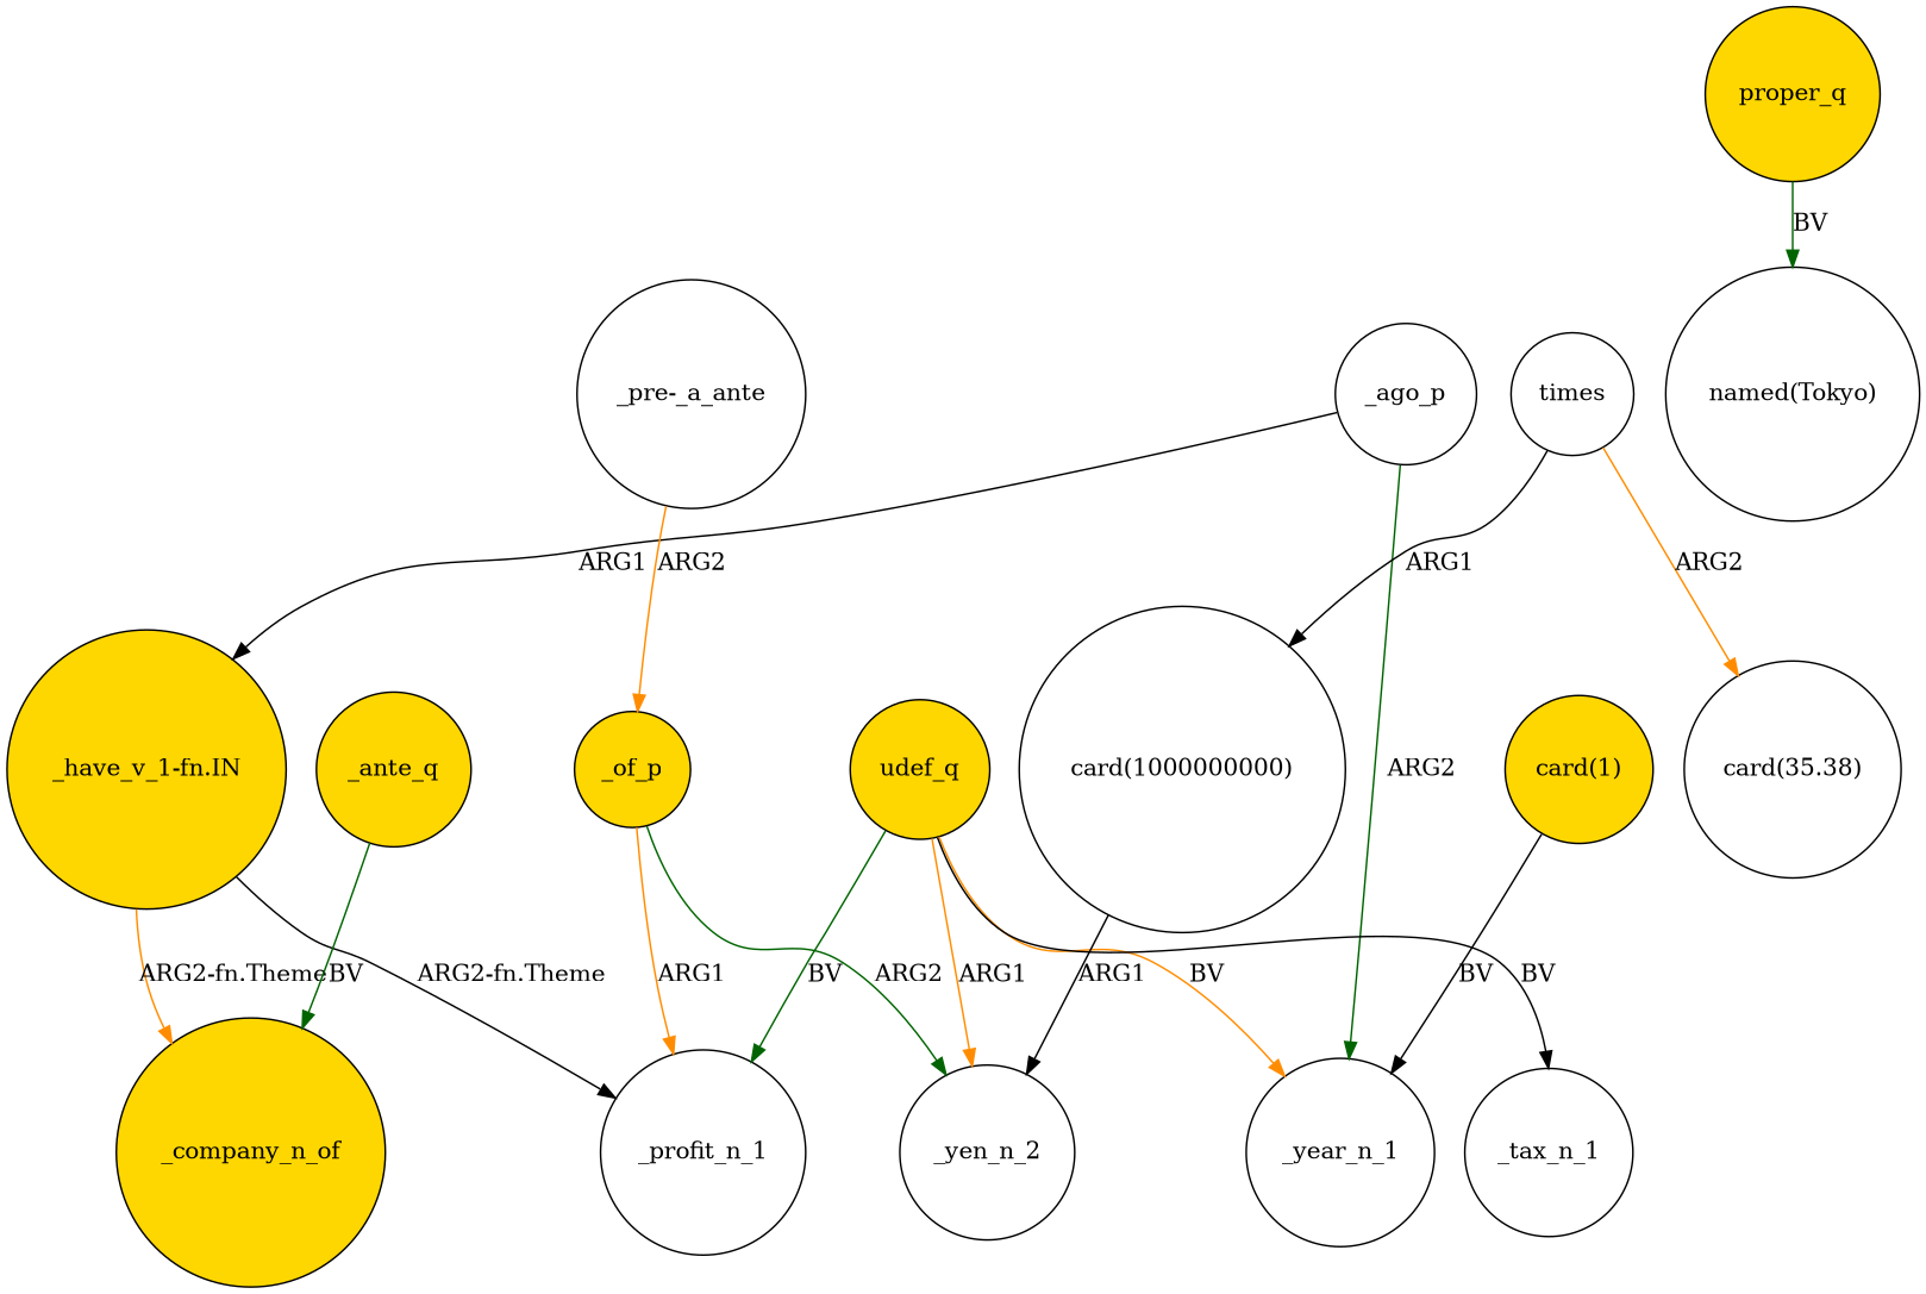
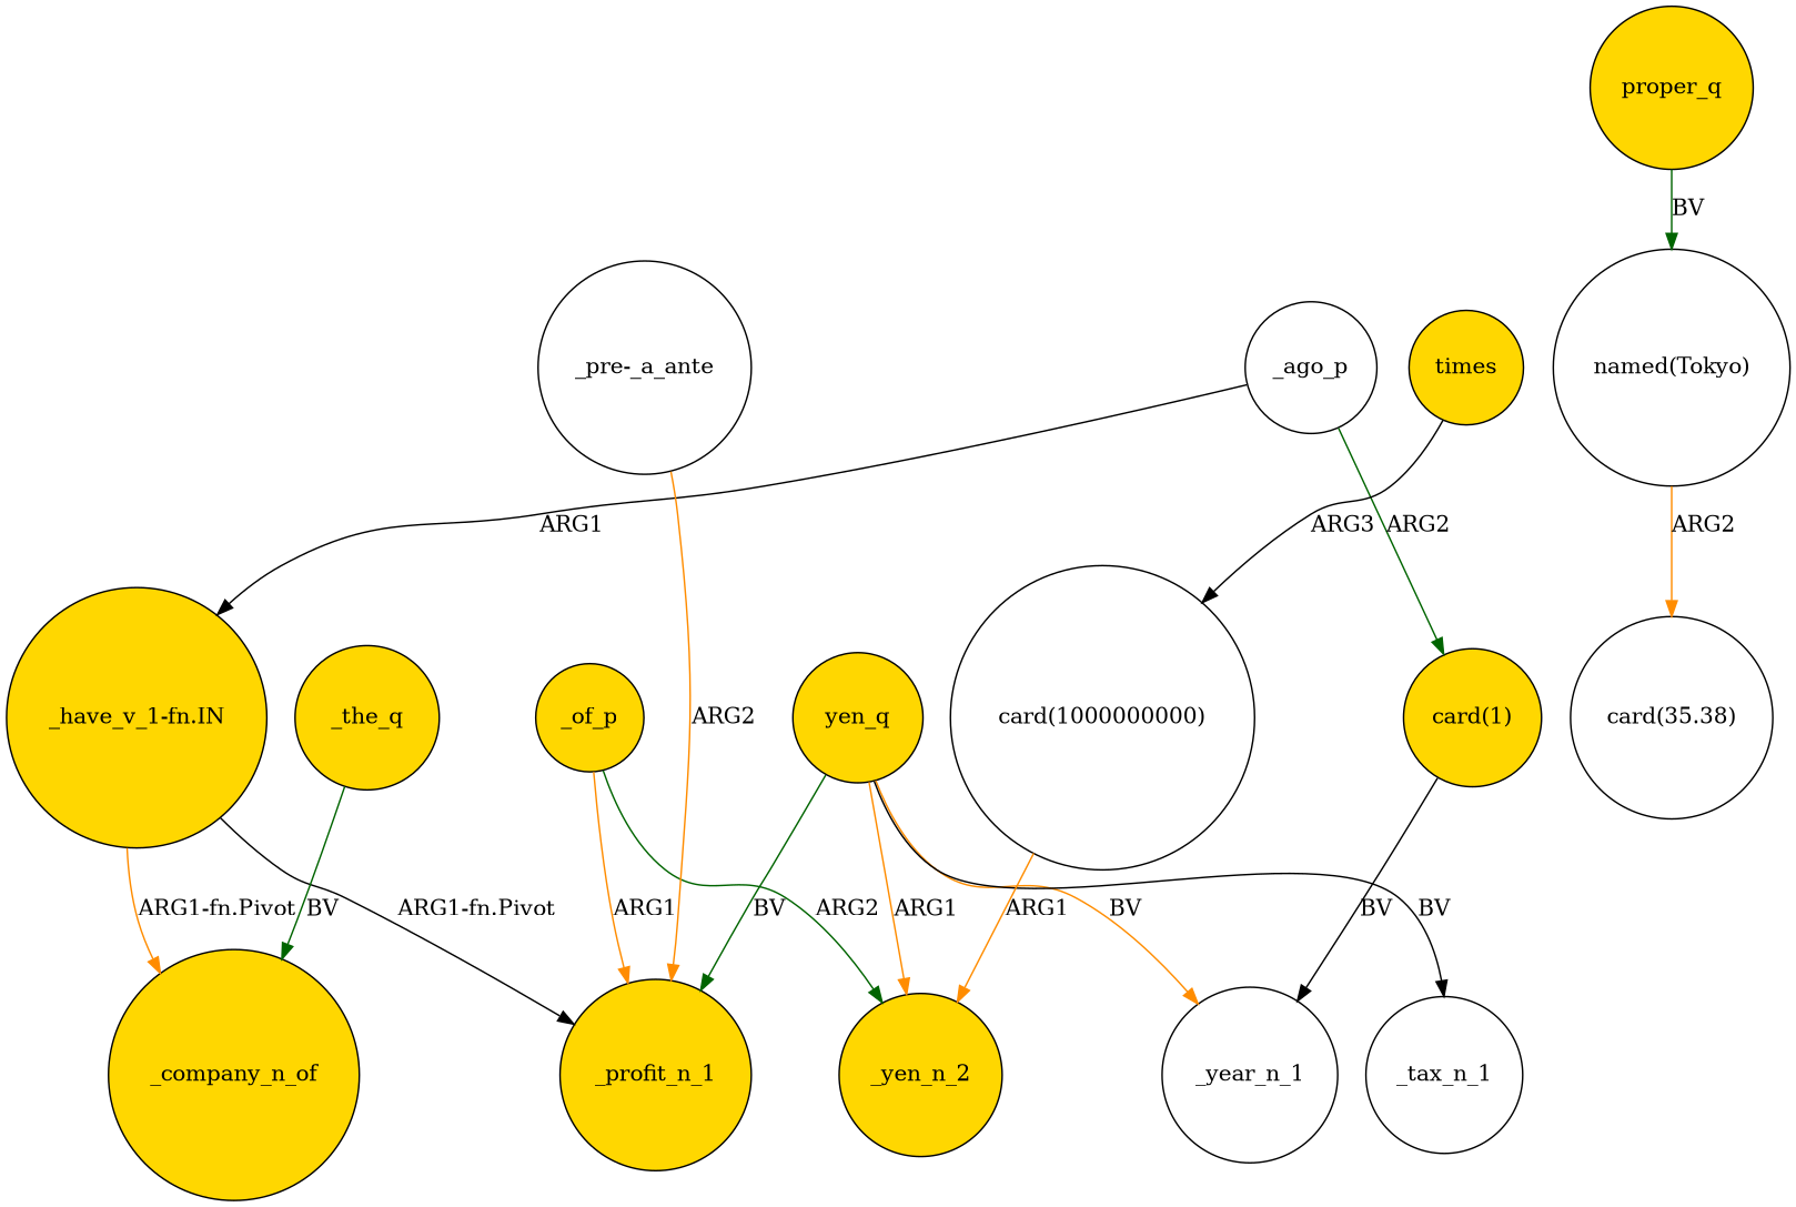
  digraph {
    node [fillcolor=white shape=circle style=filled]
    edge [color=darkorange]
    "_have_v_1-fn.IN" [fillcolor=gold]
    _company_n_of [fillcolor=gold]
-   _profit_n_1
+   _profit_n_1 [fillcolor=gold]
    _ago_p
    _year_n_1
    _of_p [fillcolor=gold]
-   _yen_n_2
-   udef_q [fillcolor=gold]
+   _yen_n_2 [fillcolor=gold]
+   udef_q [fillcolor=gold label=yen_q]
    _tax_n_1
    "card(1000000000)"
    "_pre-_a_ante"
    proper_q [fillcolor=gold]
    "named(Tokyo)"
-   _the_q [fillcolor=gold label=_ante_q]
-   times
+   _the_q [fillcolor=gold]
+   times [fillcolor=gold]
    "card(35.38)"
    "card(1)" [fillcolor=gold]
-   "_have_v_1-fn.IN" -> _company_n_of [label="ARG2-fn.Theme"]
-   "_have_v_1-fn.IN" -> _profit_n_1 [color=black label="ARG2-fn.Theme"]
+   "_have_v_1-fn.IN" -> _company_n_of [label="ARG1-fn.Pivot"]
+   "_have_v_1-fn.IN" -> _profit_n_1 [color=black label="ARG1-fn.Pivot"]
    _ago_p -> "_have_v_1-fn.IN" [color=black label=ARG1]
-   _ago_p -> _year_n_1 [color=darkgreen label=ARG2]
+   _ago_p -> "card(1)" [color=darkgreen label=ARG2]
    _of_p -> _profit_n_1 [label=ARG1]
    _of_p -> _yen_n_2 [color=darkgreen label=ARG2]
    udef_q -> _profit_n_1 [color=darkgreen label=BV]
    udef_q -> _year_n_1 [label=BV]
    udef_q -> _yen_n_2 [label=ARG1]
    udef_q -> _tax_n_1 [color=black label=BV]
-   "card(1000000000)" -> _yen_n_2 [color=black label=ARG1]
-   "_pre-_a_ante" -> _of_p [label=ARG2]
+   "card(1000000000)" -> _yen_n_2 [label=ARG1]
+   "_pre-_a_ante" -> _profit_n_1 [label=ARG2]
    proper_q -> "named(Tokyo)" [color=darkgreen label=BV]
    _the_q -> _company_n_of [color=darkgreen label=BV]
-   times -> "card(1000000000)" [color=black label=ARG1]
-   times -> "card(35.38)" [label=ARG2]
+   times -> "card(1000000000)" [color=black label=ARG3]
+   "named(Tokyo)" -> "card(35.38)" [label=ARG2]
    "card(1)" -> _year_n_1 [color=black label=BV]
  }
